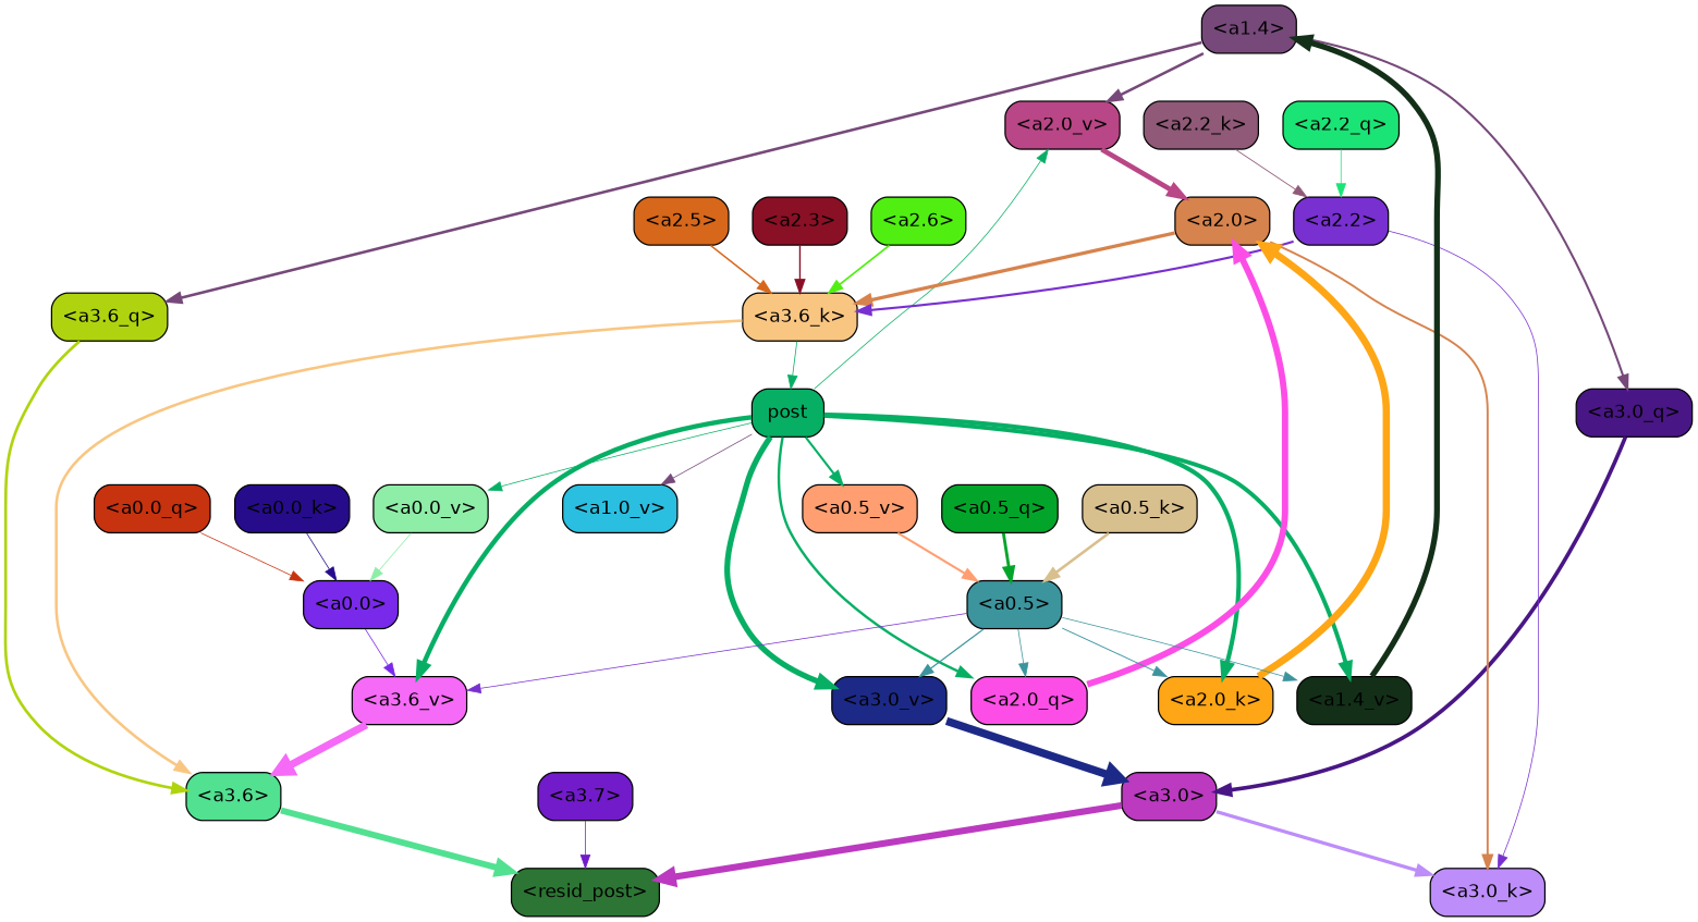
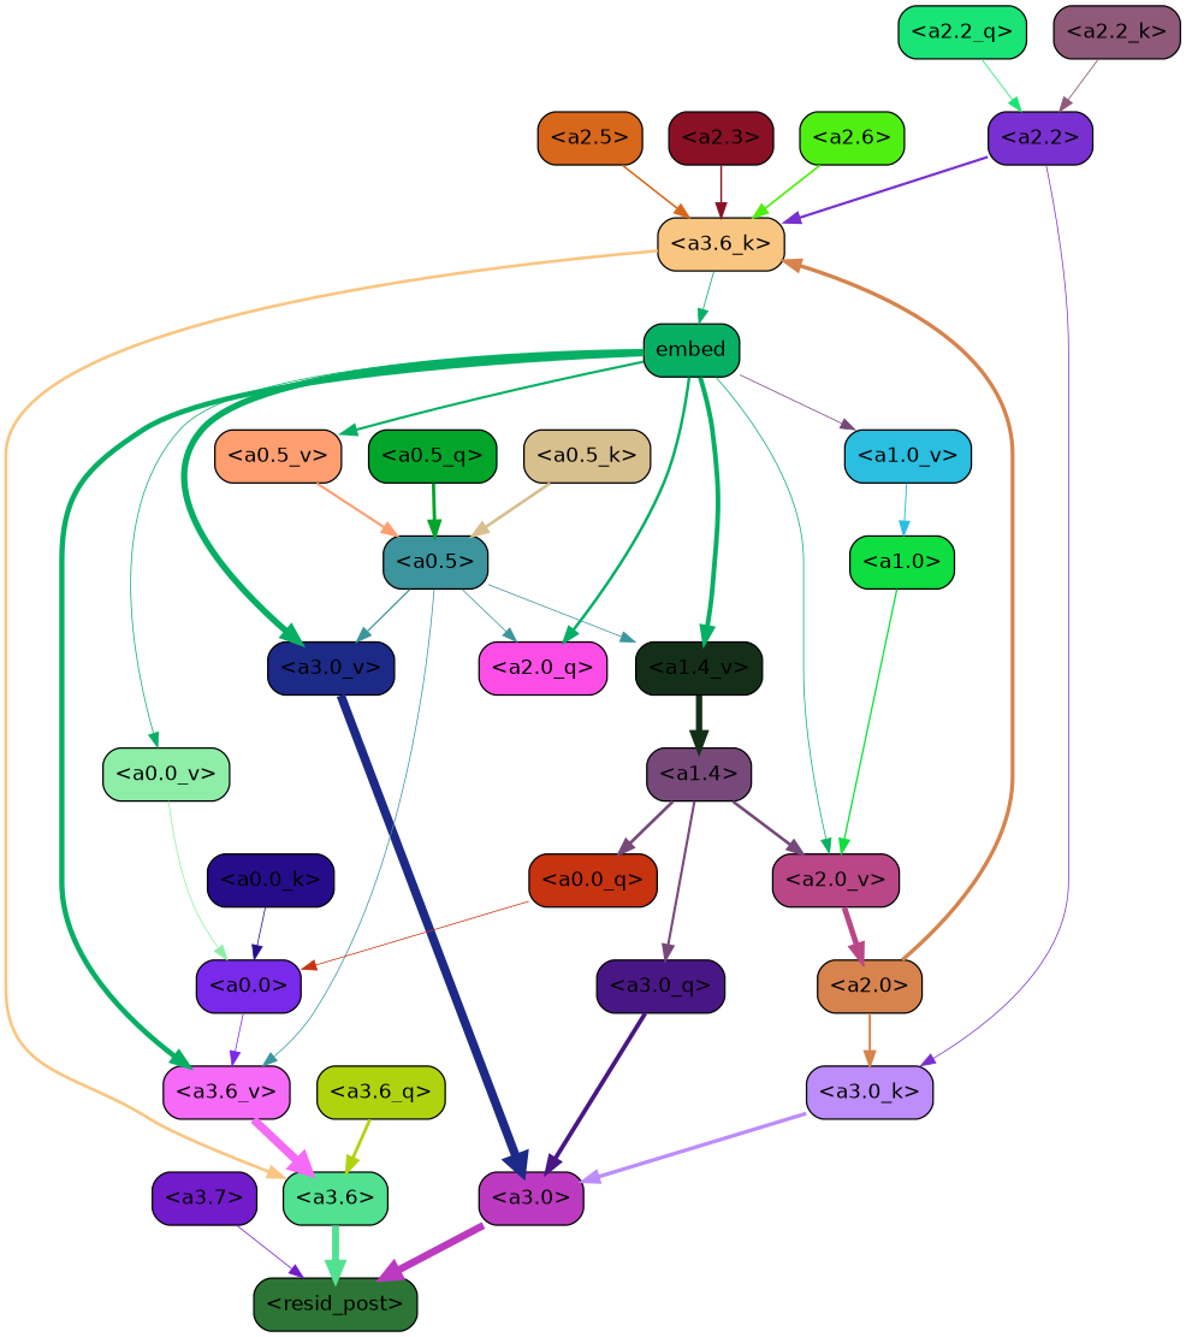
  strict digraph {
    splines=true
    node [color=black fontname=Helvetica shape=box style="filled, rounded"]
    edge [color="#07af65" penwidth=0.6]
    "<a3.7>" [fillcolor="#721bca"]
    "<resid_post>" [fillcolor="#2c7534"]
    "<a3.6>" [fillcolor="#51e191"]
    "<a3.0>" [fillcolor="#bb3ac0"]
    "<a3.6_q>" [fillcolor="#afd40f"]
    "<a3.0_q>" [fillcolor="#491685"]
    "<a3.6_k>" [fillcolor="#f9c682"]
-   embed [fillcolor="#07af65" label=post]
+   embed [fillcolor="#07af65"]
    "<a3.0_k>" [fillcolor="#bd8dfa"]
    "<a3.6_v>" [fillcolor="#f56af6"]
    "<a3.0_v>" [fillcolor="#1c2987"]
    "<a2.0>" [fillcolor="#d6834d"]
    "<a1.4>" [fillcolor="#76497a"]
    "<a2.0_v>" [fillcolor="#b94686"]
    "<a2.6>" [fillcolor="#50ef11"]
    "<a2.5>" [fillcolor="#d6671b"]
    "<a2.3>" [fillcolor="#8a1026"]
    "<a2.2>" [fillcolor="#7830d0"]
    "<a2.0_q>" [fillcolor="#fc4ee6"]
-   "<a2.0_k>" [fillcolor="#fea615"]
    "<a1.4_v>" [fillcolor="#132f18"]
    "<a1.0_v>" [fillcolor="#2abee0"]
    "<a0.5_v>" [fillcolor="#ff9e71"]
    "<a0.0_v>" [fillcolor="#8eeda7"]
+   "<a1.0>" [fillcolor="#0ede3f"]
    "<a0.5>" [fillcolor="#3c949d"]
    "<a0.0>" [fillcolor="#7929e9"]
    "<a2.2_q>" [fillcolor="#1ae475"]
    "<a2.2_k>" [fillcolor="#8f5977"]
    "<a0.5_q>" [fillcolor="#02a52a"]
    "<a0.0_q>" [fillcolor="#c7320f"]
    "<a0.5_k>" [fillcolor="#d8bf8e"]
    "<a0.0_k>" [fillcolor="#260c8b"]
    "<a3.7>" -> "<resid_post>" [color="#721bca"]
    "<a3.6>" -> "<resid_post>" [color="#51e191" penwidth=4.748674273490906]
    "<a3.0>" -> "<resid_post>" [color="#bb3ac0" penwidth=5.004031300544739]
    "<a3.6_q>" -> "<a3.6>" [color="#afd40f" penwidth=2.1656854450702667]
    "<a3.0_q>" -> "<a3.0>" [color="#491685" penwidth=2.95696559548378]
    "<a3.6_k>" -> "<a3.6>" [color="#f9c682" penwidth=2.086437076330185]
    "<a3.6_k>" -> embed [penwidth=0.6229734420776367]
    embed -> "<a3.6_v>" [penwidth=3.56406831741333]
    embed -> "<a3.0_v>" [penwidth=4.293717980384827]
    embed -> "<a2.0_v>"
    embed -> "<a2.0_q>" [penwidth=1.9479764699935913]
-   embed -> "<a2.0_k>" [penwidth=3.348647713661194]
    embed -> "<a1.4_v>" [penwidth=3.1658360958099365]
    embed -> "<a1.0_v>" [color="#76497a"]
    embed -> "<a0.5_v>" [penwidth=1.6795666217803955]
    embed -> "<a0.0_v>"
-   "<a3.0>" -> "<a3.0_k>" [color="#bd8dfa" penwidth=2.5988530814647675]
+   "<a3.0_k>" -> "<a3.0>" [color="#bd8dfa" penwidth=2.5988530814647675]
    "<a3.6_v>" -> "<a3.6>" [color="#f56af6" penwidth=5.669987380504608]
    "<a3.0_v>" -> "<a3.0>" [color="#1c2987" penwidth=5.9515902400016785]
    "<a2.0>" -> "<a3.6_k>" [color="#d6834d" penwidth=2.6423546075820923]
    "<a2.0>" -> "<a3.0_k>" [color="#d6834d" penwidth=1.5482127666473389]
-   "<a1.4>" -> "<a3.6_q>" [color="#76497a" penwidth=2.1035547256469727]
+   "<a1.4>" -> "<a0.0_q>" [color="#76497a" penwidth=2.1035547256469727]
    "<a1.4>" -> "<a3.0_q>" [color="#76497a" penwidth=1.6541699171066284]
    "<a1.4>" -> "<a2.0_v>" [color="#76497a" penwidth=2.048949420452118]
    "<a2.0_v>" -> "<a2.0>" [color="#b94686" penwidth=3.76983106136322]
    "<a2.6>" -> "<a3.6_k>" [color="#50ef11" penwidth=1.3718644380569458]
    "<a2.5>" -> "<a3.6_k>" [color="#d6671b" penwidth=1.231603980064392]
    "<a2.3>" -> "<a3.6_k>" [color="#8a1026" penwidth=1.1117559671401978]
    "<a2.2>" -> "<a3.6_k>" [color="#7830d0" penwidth=1.7315057516098022]
    "<a2.2>" -> "<a3.0_k>" [color="#7830d0"]
-   "<a2.0_q>" -> "<a2.0>" [color="#fc4ee6" penwidth=4.801594913005829]
-   "<a2.0_k>" -> "<a2.0>" [color="#fea615" penwidth=5.364346981048584]
    "<a1.4_v>" -> "<a1.4>" [color="#132f18" penwidth=4.295930981636047]
+   "<a1.0_v>" -> "<a1.0>" [color="#2abee0" penwidth=0.7506231069564819]
    "<a0.5_v>" -> "<a0.5>" [color="#ff9e71" penwidth=1.6795680522918701]
    "<a0.0_v>" -> "<a0.0>" [color="#8eeda7"]
-   "<a0.5>" -> "<a3.6_v>" [color="#7830d0"]
+   "<a1.0>" -> "<a2.0_v>" [color="#0ede3f" penwidth=1.0333166718482971]
+   "<a0.5>" -> "<a3.6_v>" [color="#3c949d"]
    "<a0.5>" -> "<a3.0_v>" [color="#3c949d" penwidth=0.9916514158248901]
    "<a0.5>" -> "<a2.0_q>" [color="#3c949d"]
-   "<a0.5>" -> "<a2.0_k>" [color="#3c949d" penwidth=0.7479127645492554]
    "<a0.5>" -> "<a1.4_v>" [color="#3c949d"]
    "<a0.0>" -> "<a3.6_v>" [color="#7929e9"]
    "<a2.2_q>" -> "<a2.2>" [color="#1ae475" penwidth=0.6068362593650818]
    "<a2.2_k>" -> "<a2.2>" [color="#8f5977" penwidth=0.6648573875427246]
    "<a0.5_q>" -> "<a0.5>" [color="#02a52a" penwidth=2.30334210395813]
    "<a0.0_q>" -> "<a0.0>" [color="#c7320f"]
    "<a0.5_k>" -> "<a0.5>" [color="#d8bf8e" penwidth=2.078277349472046]
    "<a0.0_k>" -> "<a0.0>" [color="#260c8b"]
  }
